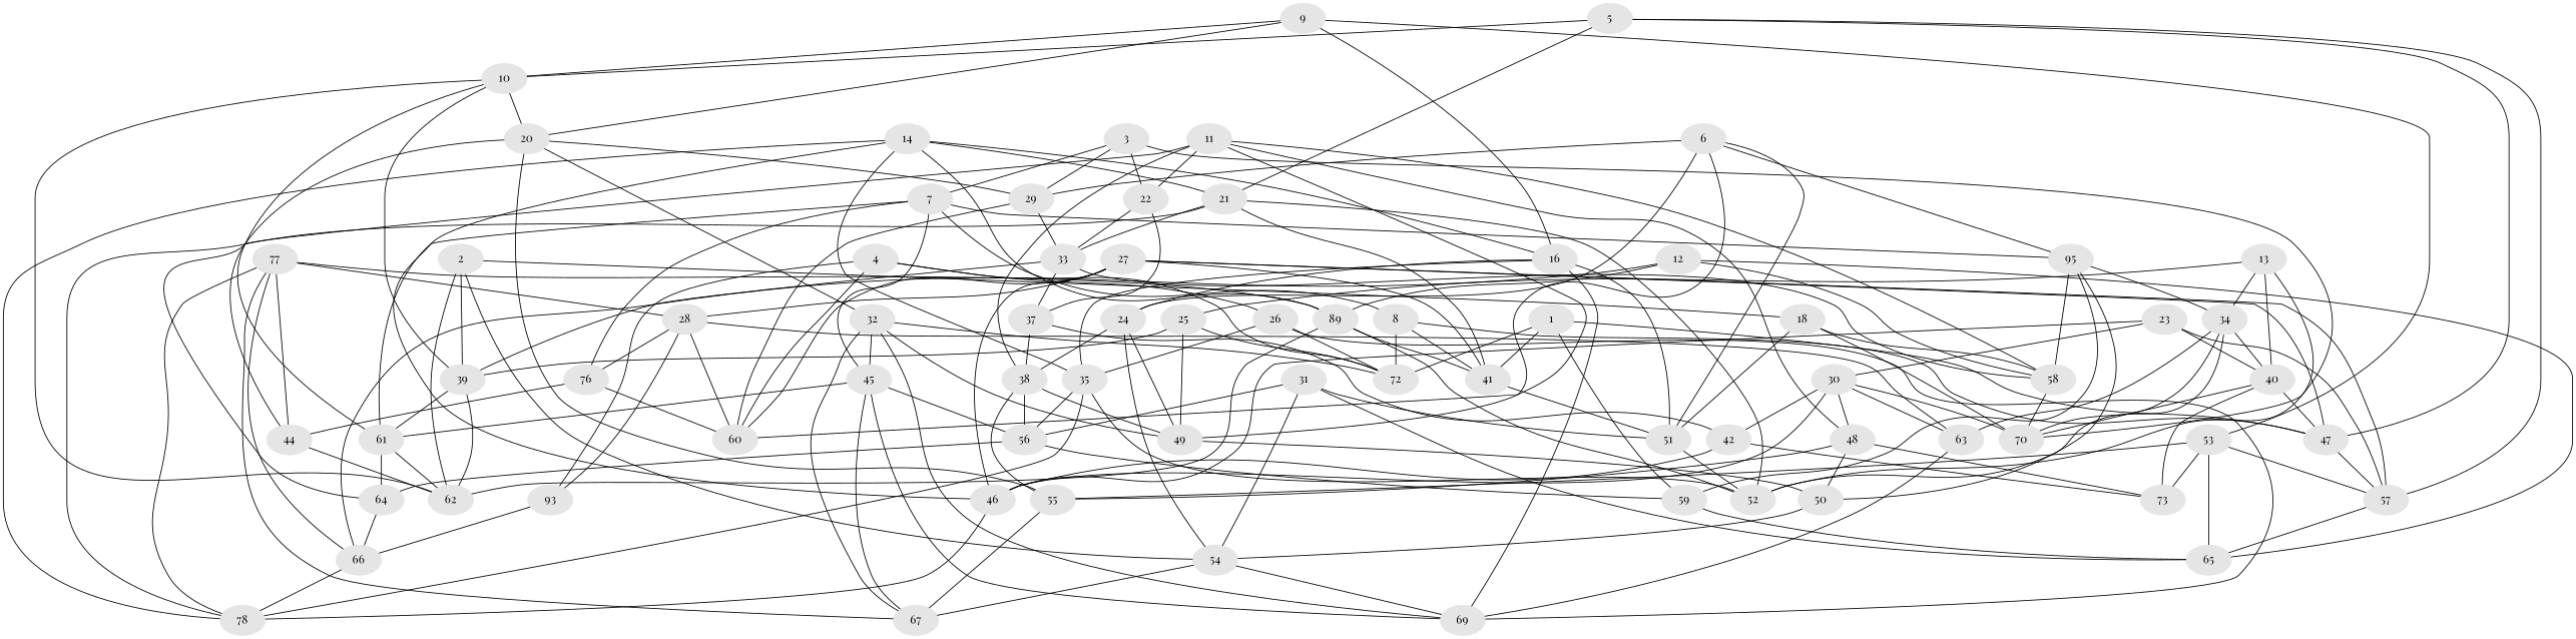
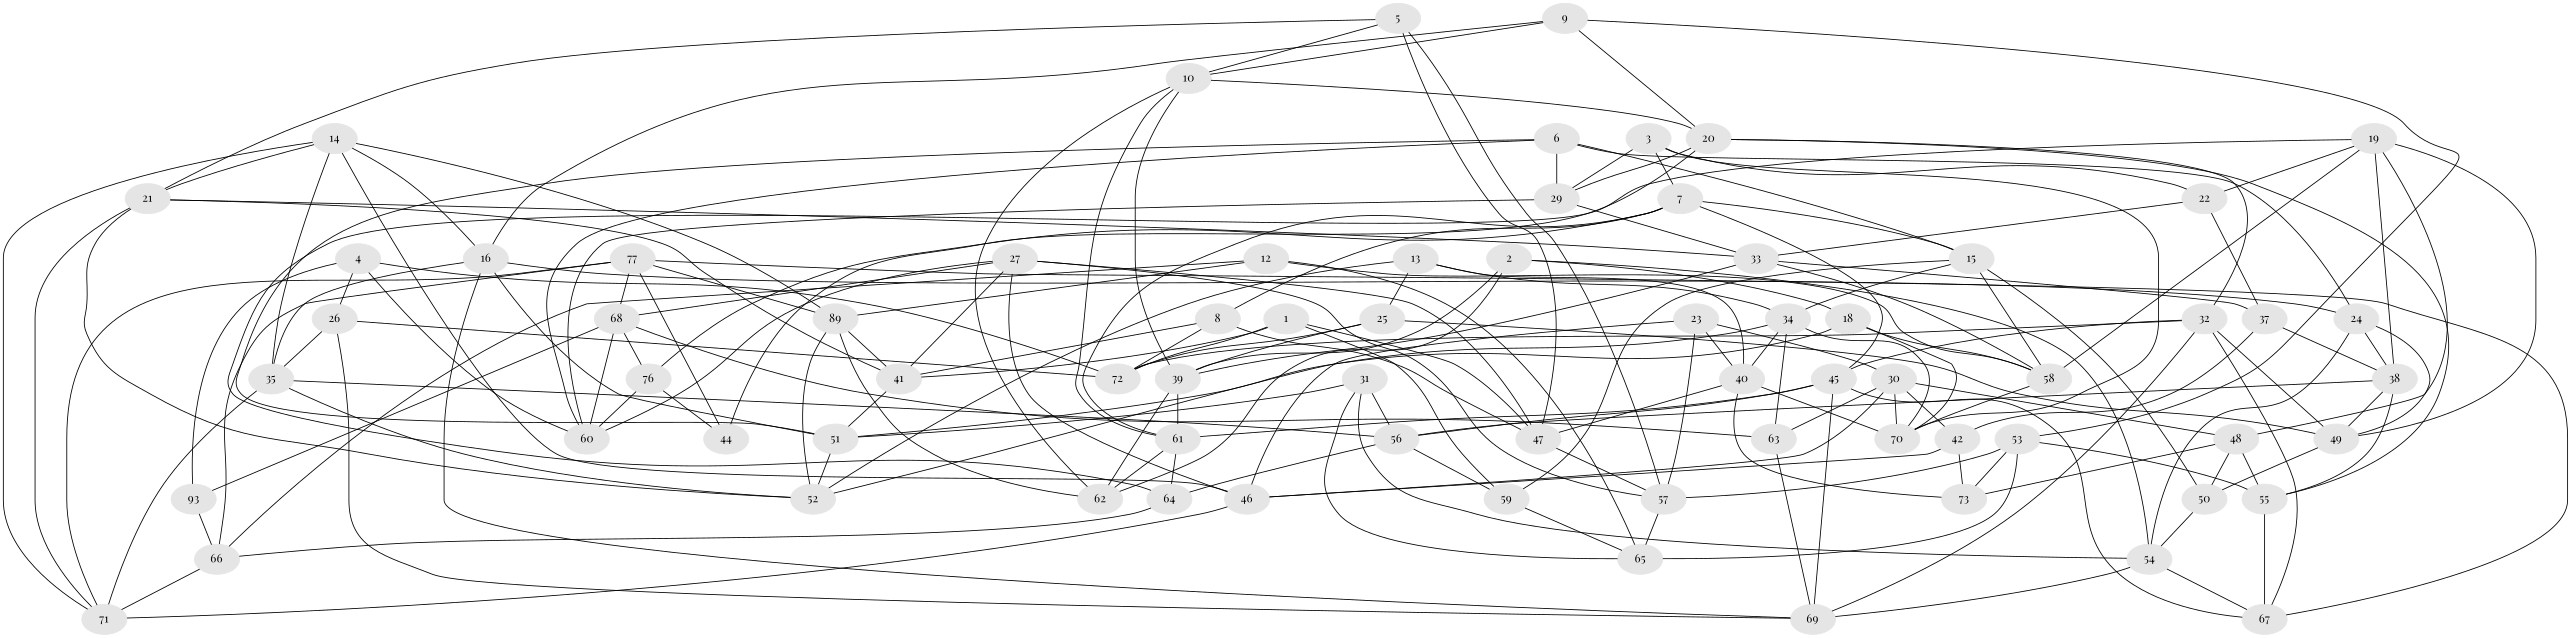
  graph {
    fontname="Playfair Display"
    node [color=gray90 fontname="Playfair Display" style=filled]
    edge [fontname="Playfair Display" weight=1.0]
    1
    41
    47
    59
    72
    51
    57
    65
    2
    18
    39
    54
    62
    70
    58
    61
    69
    67
    3
    7
    22
    29
-   15 [label=95]
+   15
    8
    n25 [label=76]
    45
    33
    37
    60
    4
    26
    n32 [label=93]
    35
    66
    5
    10
    21
    20
    52
-   71 [label=78]
+   71
    6
    24
    34
    50
    38
    49
    44
    56
    64
    9
    16
    53
    32
    55
    73
-   11
+   11 [label=19]
    48
    12
    n59 [label=89]
    13
    25
    40
    63
    14
    46
    n66 [label=77]
-   28
+   28 [label=68]
    42
    23
    30
    27
    31
    1 -- 41
    1 -- 47
    1 -- 59
    1 -- 72
    41 -- 51
    47 -- 57
    59 -- 65
    51 -- 52
    57 -- 65
    2 -- 18
    2 -- 39
    2 -- 54
    2 -- 62
    18 -- 51
    18 -- 70
    18 -- 58
    39 -- 62
    39 -- 61
    54 -- 69
    54 -- 67
    58 -- 70
    61 -- 62
    61 -- 64
    3 -- 70
    3 -- 7
    3 -- 22
    3 -- 29
    7 -- 61
    7 -- 15
    7 -- 8
    7 -- n25
    7 -- 45
    22 -- 33
    22 -- 37
    29 -- 33
    29 -- 60
    15 -- 59
    15 -- 58
    15 -- 34
    15 -- 50
    8 -- 41
    8 -- 47
    8 -- 72
    n25 -- 60
    n25 -- 44
    45 -- 61
    45 -- 69
    45 -- 67
    45 -- 56
    33 -- 39
    33 -- 58
    33 -- 37
    37 -- 38
    37 -- 42
    4 -- 72
    4 -- 60
    4 -- 26
    4 -- n32
    26 -- 72
    26 -- 69
    26 -- 35
    n32 -- 66 [weight=2.0]
    35 -- 52
    35 -- 71
    35 -- 56
    66 -- 71
    5 -- 47
    5 -- 57
    5 -- 10
    5 -- 21
    10 -- 39
    10 -- 62
    10 -- 61
    10 -- 20
    21 -- 41
    21 -- 33
    21 -- 52
    21 -- 71
    20 -- 29
    20 -- 44
    20 -- 32
    20 -- 55
    6 -- 51
    6 -- 29 [weight=2.0]
    6 -- 15
    6 -- 60
    6 -- 24
    24 -- 54
    24 -- 38
    24 -- 49
    34 -- 70
    34 -- 52
    34 -- 40
    34 -- 63
    50 -- 54
    38 -- 49
    38 -- 56
    38 -- 55
    49 -- 50
-   44 -- 62
    56 -- 59
    56 -- 64
    64 -- 66
    9 -- 10
    9 -- 20
    9 -- 16
    9 -- 53
    16 -- 51
    16 -- 69
    16 -- 35
    16 -- 24
    53 -- 57
    53 -- 65 [weight=2.0]
    53 -- 55
    53 -- 73
    32 -- 72
    32 -- 69
    32 -- 67
    32 -- 45
    32 -- 49
    55 -- 67 [weight=2.0]
    11 -- 58
    11 -- 22
    11 -- 38
    11 -- 49
    11 -- 64
    11 -- 48
    48 -- 50
    48 -- 55
    48 -- 73
    12 -- 65
    12 -- 58
    12 -- 66
    12 -- n59
    n59 -- 41
    n59 -- 62
    n59 -- 52
    13 -- 52
    13 -- 34
    13 -- 25
    13 -- 40
    25 -- 72
    25 -- 39
    25 -- 49
    40 -- 47
    40 -- 70
    40 -- 73
    63 -- 69
    14 -- 35
    14 -- 21
    14 -- 71
    14 -- 16
    14 -- n59
    14 -- 46
    46 -- 71
    n66 -- 67
    n66 -- 66
    n66 -- 71
    n66 -- 44
    n66 -- n59
    n66 -- 28
    28 -- n25
    28 -- 60
    28 -- n32
    28 -- 63
    42 -- 73
    42 -- 46
    23 -- 57
    23 -- 40
    23 -- 46
    23 -- 30
    30 -- 70
    30 -- 48
    30 -- 63
    30 -- 46
    30 -- 42
    27 -- 41
    27 -- 47
    27 -- 57
    27 -- 60
    27 -- 46
    27 -- 28
    31 -- 51
    31 -- 65
    31 -- 54
    31 -- 56
  }
